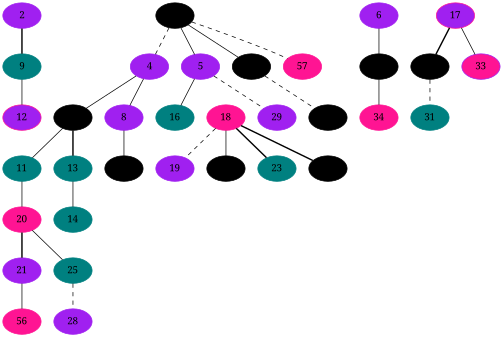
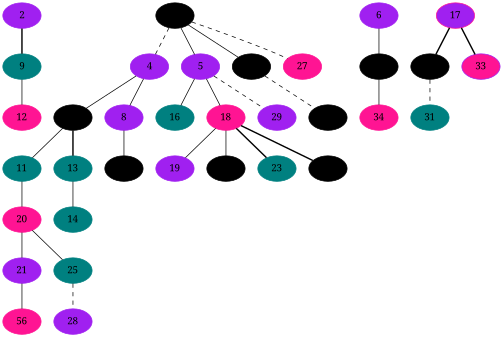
  graph {
    fontname="Noto Serif"
    node [color=purple fontname="Noto Serif" style=filled]
    edge [fontname="Noto Serif" style=solid weight=1.0]
    9 [color=teal]
    2
    3 [color=black]
    4
    5
    10 [color=black]
-   27 [color=deeppink label=57]
+   27 [color=deeppink]
    32 [color=black]
    6
-   12 [color=deeppink fillcolor=purple]
+   12 [color=deeppink]
    17 [color=deeppink fillcolor=purple]
    24 [color=black]
    33 [fillcolor=deeppink]
    7 [color=black]
    8
    16 [color=teal]
    18 [color=deeppink]
    29
    15 [color=black]
    11 [color=teal]
    13 [color=teal]
    35 [color=black]
    19
    22 [color=black]
    23 [color=teal]
    30 [color=black]
    34 [color=deeppink]
    20 [color=deeppink]
    14 [color=teal]
    21
    25 [color=teal]
    31 [color=teal]
    n33 [color=deeppink label=56]
    28
    9 -- 12
    2 -- 9 [style=bold]
    3 -- 4 [style=dashed weight=3.0]
    3 -- 5
    3 -- 10
    3 -- 27 [style=dashed]
    4 -- 7
    4 -- 8
    5 -- 16
+   5 -- 18
    5 -- 29 [style=dashed]
    10 -- 15 [style=dashed]
    32 -- 34
    6 -- 32
    17 -- 24 [style=bold]
-   17 -- 33
+   17 -- 33 [style=bold]
    24 -- 31 [style=dashed]
    7 -- 11
    7 -- 13 [style=bold]
    8 -- 35
-   18 -- 19 [style=dashed]
+   18 -- 19
    18 -- 22
    18 -- 23 [style=bold]
    18 -- 30 [style=bold]
    11 -- 20
    13 -- 14 [weight=2.0]
-   20 -- 21 [style=bold weight=2.0]
+   20 -- 21 [weight=2.0]
    20 -- 25
    21 -- n33
    25 -- 28 [style=dashed]
  }
